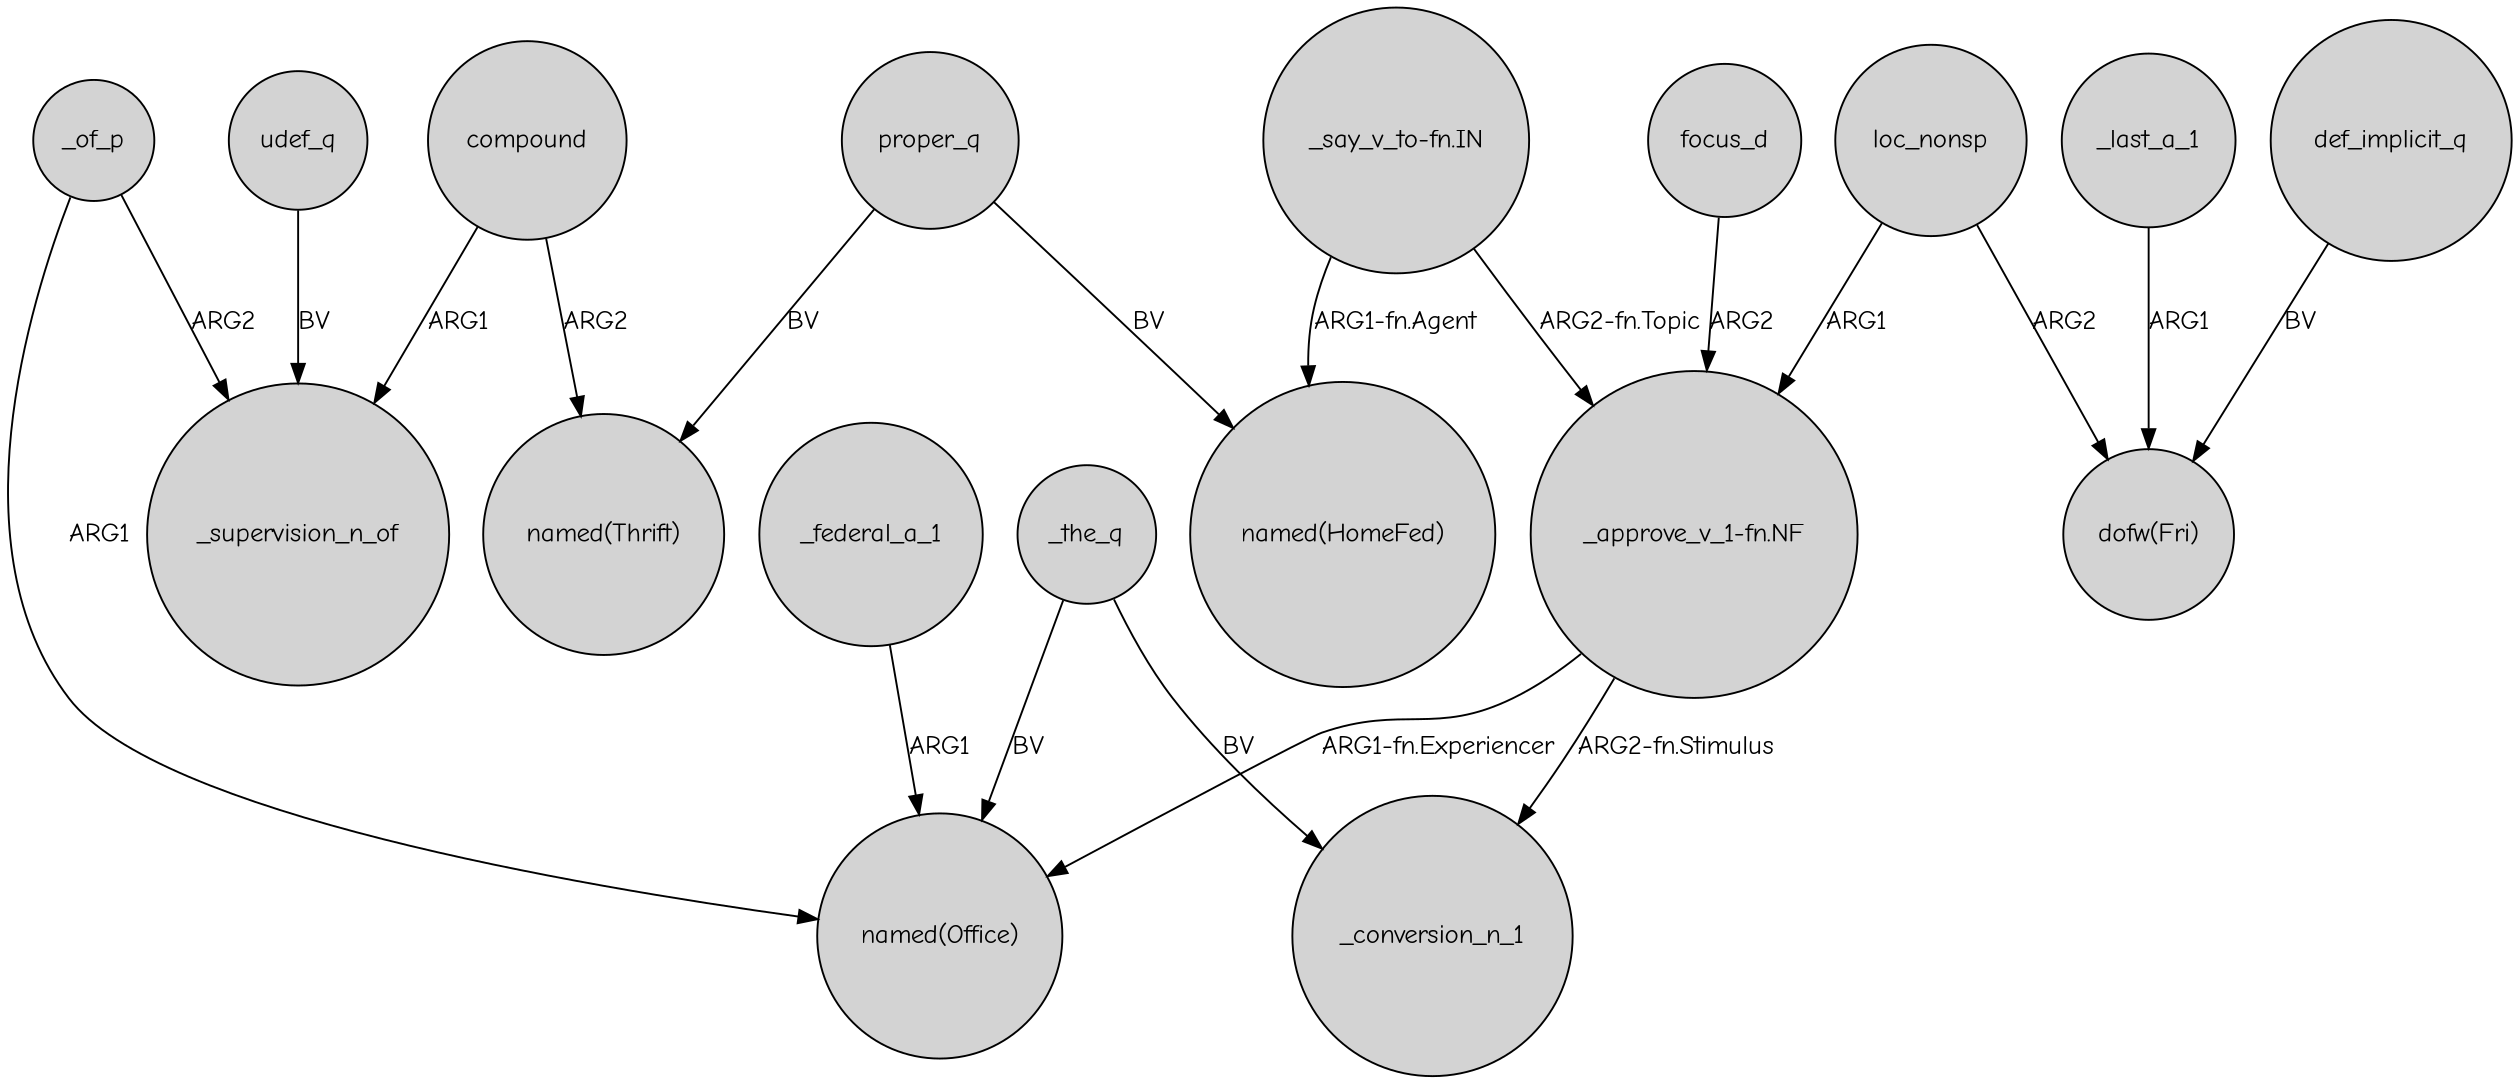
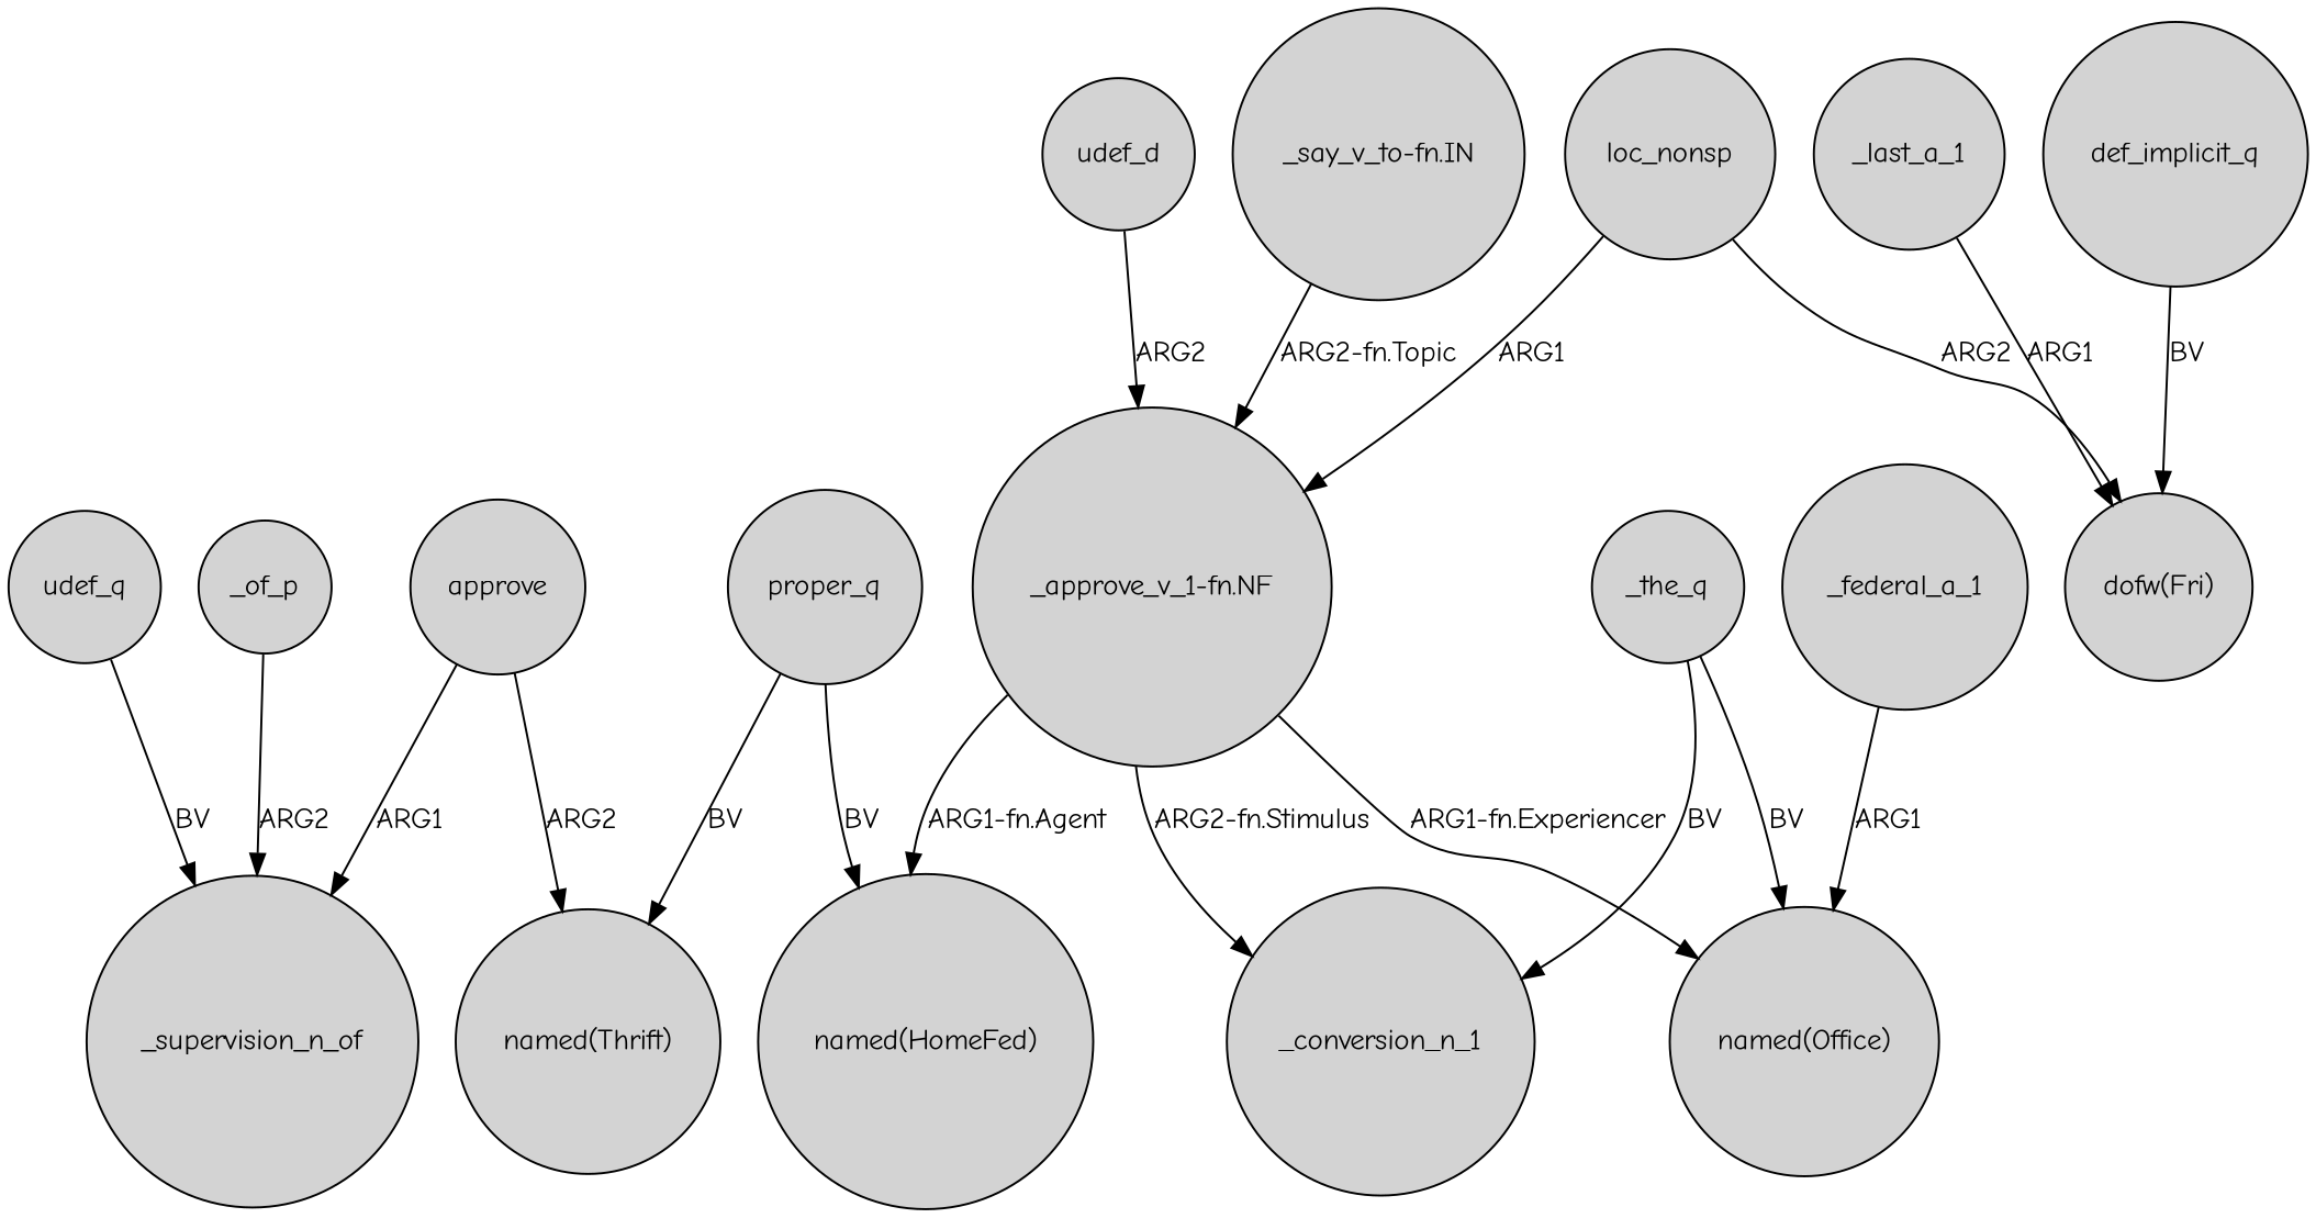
  digraph {
    fontname="Comic Neue"
    node [fontname="Comic Neue" shape=circle style=filled]
    edge [fontname="Comic Neue"]
    udef_q
    _supervision_n_of
    _of_p
    "named(Office)"
    _last_a_1
    "dofw(Fri)"
-   focus_d
+   focus_d [label=udef_d]
    "_approve_v_1-fn.NF"
    _conversion_n_1
    "_say_v_to-fn.IN"
    "named(HomeFed)"
-   compound
+   compound [label=approve]
    "named(Thrift)"
    loc_nonsp
    _the_q
    proper_q
    _federal_a_1
    def_implicit_q
    udef_q -> _supervision_n_of [label=BV]
    _of_p -> _supervision_n_of [label=ARG2]
-   _of_p -> "named(Office)" [label=ARG1]
    _last_a_1 -> "dofw(Fri)" [label=ARG1]
    focus_d -> "_approve_v_1-fn.NF" [label=ARG2]
    "_approve_v_1-fn.NF" -> "named(Office)" [label="ARG1-fn.Experiencer"]
    "_approve_v_1-fn.NF" -> _conversion_n_1 [label="ARG2-fn.Stimulus"]
    "_say_v_to-fn.IN" -> "_approve_v_1-fn.NF" [label="ARG2-fn.Topic"]
-   "_say_v_to-fn.IN" -> "named(HomeFed)" [label="ARG1-fn.Agent"]
+   "_approve_v_1-fn.NF" -> "named(HomeFed)" [label="ARG1-fn.Agent"]
    compound -> _supervision_n_of [label=ARG1]
    compound -> "named(Thrift)" [label=ARG2]
    loc_nonsp -> "dofw(Fri)" [label=ARG2]
    loc_nonsp -> "_approve_v_1-fn.NF" [label=ARG1]
    _the_q -> "named(Office)" [label=BV]
    _the_q -> _conversion_n_1 [label=BV]
    proper_q -> "named(HomeFed)" [label=BV]
    proper_q -> "named(Thrift)" [label=BV]
    _federal_a_1 -> "named(Office)" [label=ARG1]
    def_implicit_q -> "dofw(Fri)" [label=BV]
  }
